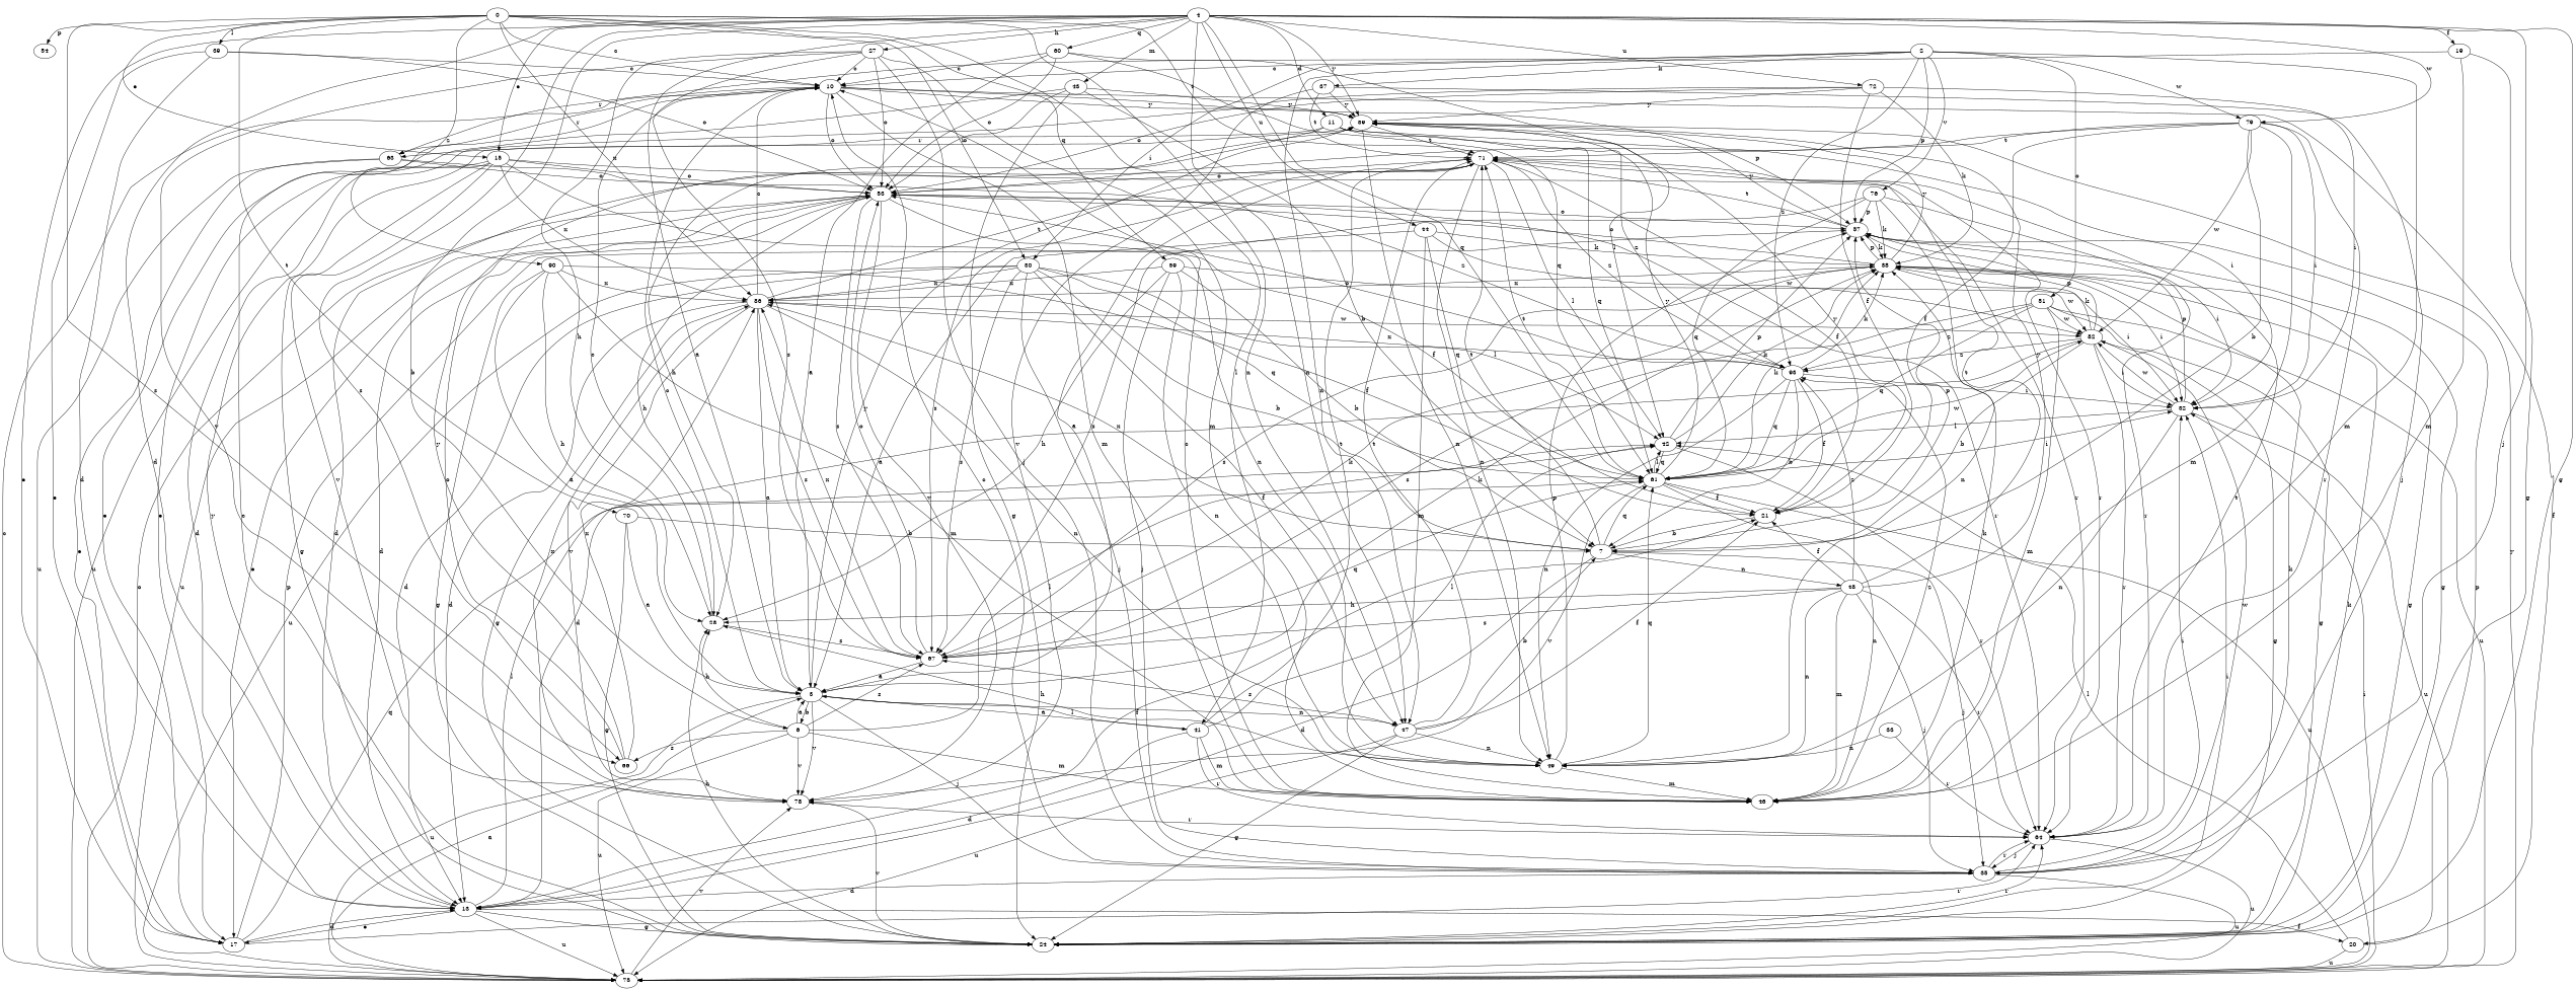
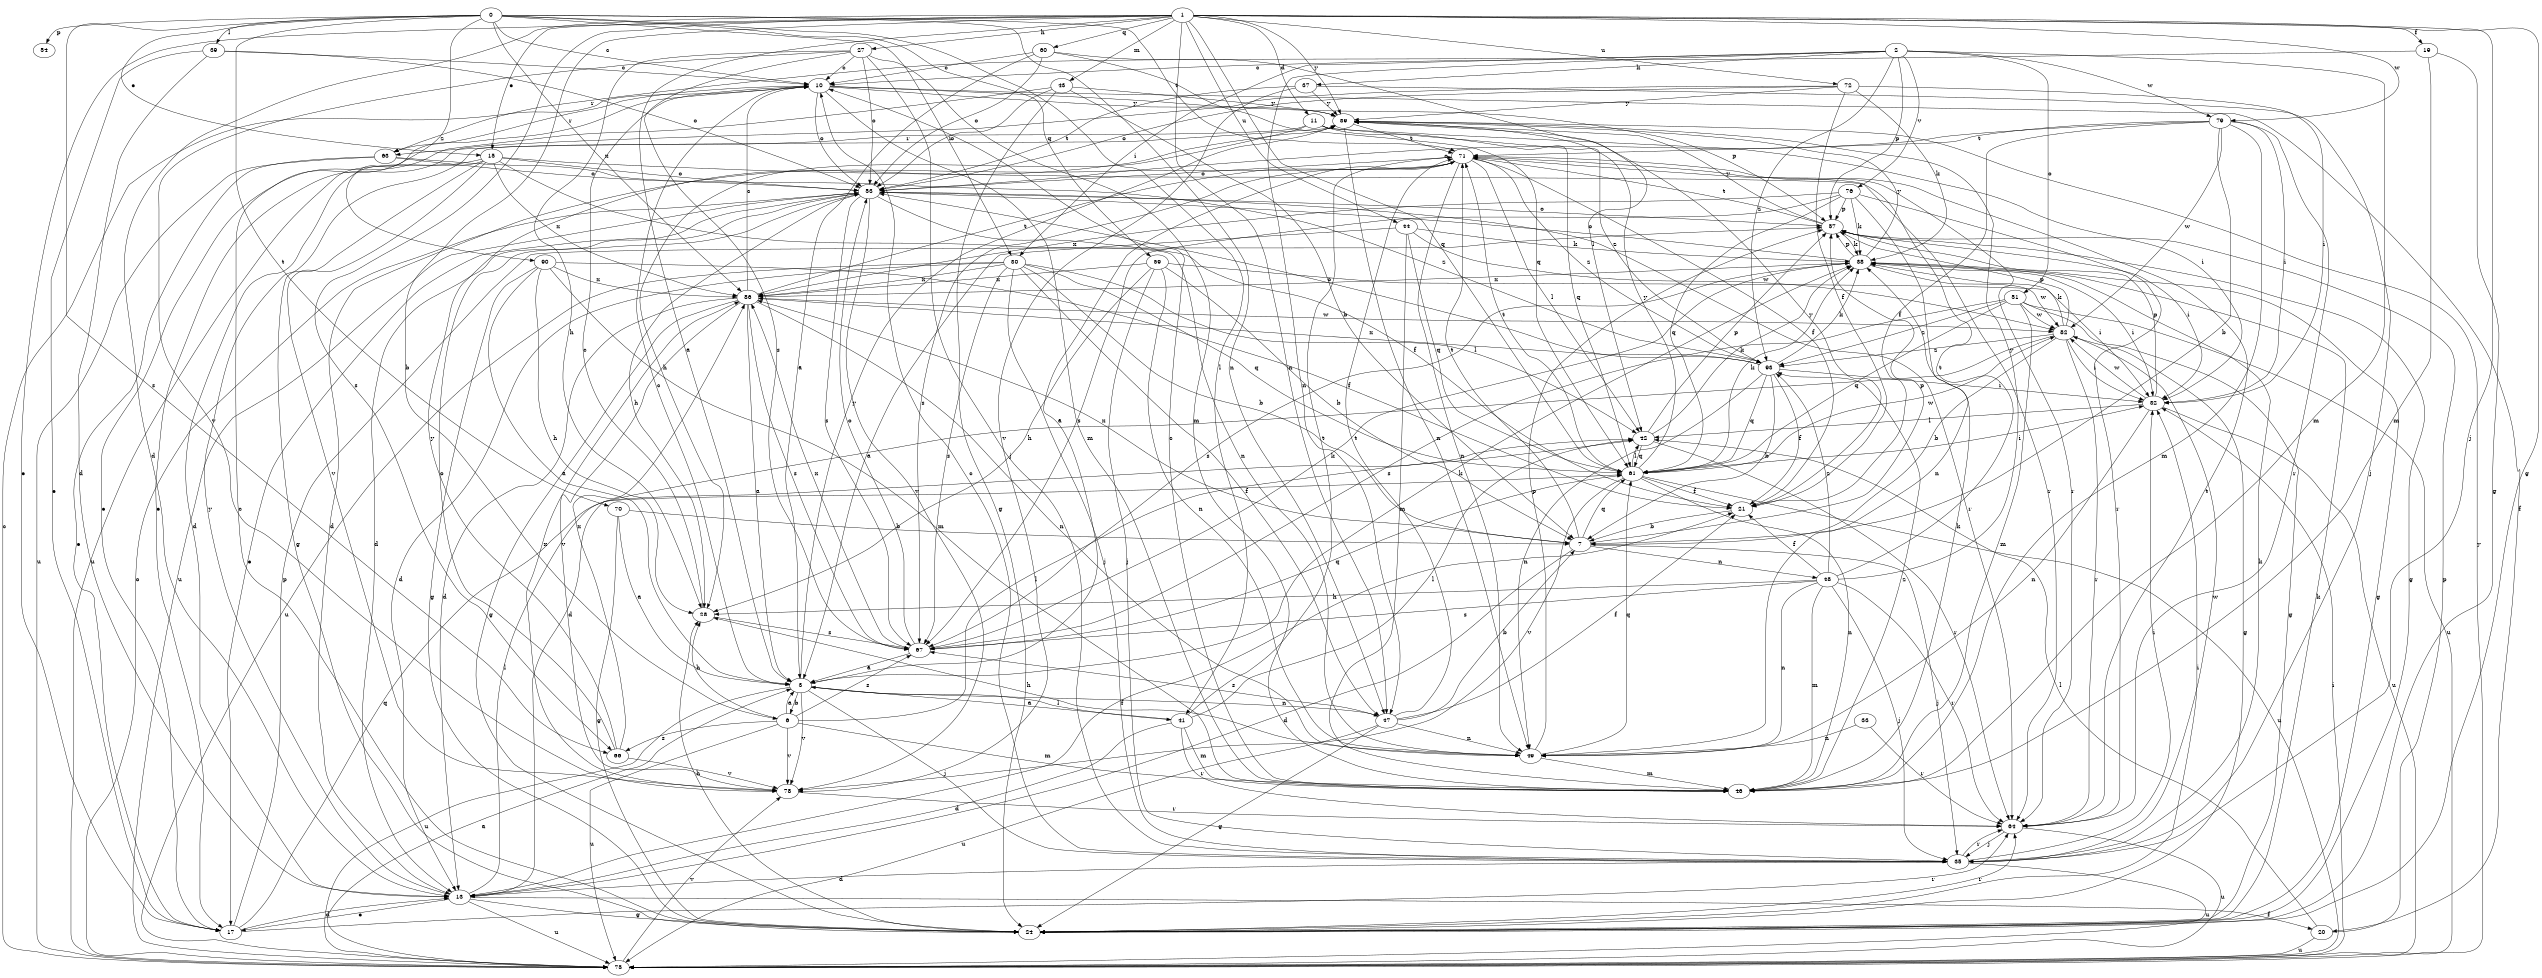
  strict digraph {
    0
    10
    15
    30
    39
    41
    47
    n8 [label=54]
    59
    66
    70
    71
    86
    n14 [label=90]
    89
    46
    57
    63
    20
    53
    13
    24
    75
    78
    49
    64
    35
    61
    42
    67
    7
    17
    3
    21
    28
    32
    93
    82
-   1 [label=4]
+   1
    6
    11
    19
    27
    43
    60
    72
    n47 [label=44]
    79
    38
    33
    2
    37
    51
    76
    48
    0 -> 10 [label=c]
    0 -> 15 [label=e]
    0 -> 30 [label=i]
    0 -> 39 [label=l]
    0 -> 41 [label=l]
    0 -> 47 [label=n]
    0 -> n8 [label=p]
    0 -> 59 [label=q]
    0 -> 66 [label=s]
    0 -> 70 [label=t]
    0 -> 71 [label=t]
    0 -> 86 [label=x]
    0 -> n14 [label=z]
    10 -> 89 [label=y]
    10 -> 46 [label=m]
    10 -> 57 [label=p]
    10 -> 63 [label=r]
    10 -> 20 [label=f]
    10 -> 53 [label=o]
    15 -> 86 [label=x]
    15 -> 53 [label=o]
    15 -> 13 [label=d]
    15 -> 24 [label=g]
    15 -> 75 [label=u]
    15 -> 78 [label=v]
    15 -> 49 [label=n]
    15 -> 64 [label=r]
    30 -> 47 [label=f]
    30 -> 86 [label=x]
    30 -> 13 [label=d]
    30 -> 75 [label=u]
    30 -> 35 [label=j]
    30 -> 61 [label=q]
    30 -> 42 [label=l]
    30 -> 67 [label=s]
    30 -> 7 [label=b]
    39 -> 10 [label=c]
    39 -> 53 [label=o]
    39 -> 13 [label=d]
    39 -> 17 [label=e]
    41 -> 71 [label=t]
    41 -> 46 [label=m]
    41 -> 13 [label=d]
    41 -> 64 [label=r]
    41 -> 42 [label=l]
    41 -> 3 [label=a]
    47 -> 71 [label=t]
    47 -> 24 [label=g]
    47 -> 75 [label=u]
    47 -> 49 [label=n]
    47 -> 67 [label=s]
    47 -> 7 [label=b]
    47 -> 21 [label=f]
    59 -> 86 [label=x]
    59 -> 49 [label=n]
    59 -> 35 [label=j]
    59 -> 7 [label=b]
    59 -> 28 [label=h]
    59 -> 32 [label=i]
    66 -> 86 [label=x]
    66 -> 89 [label=y]
    66 -> 53 [label=o]
-   24 -> 78 [label=v]
+   66 -> 78 [label=v]
    70 -> 24 [label=g]
    70 -> 7 [label=b]
    70 -> 3 [label=a]
    71 -> 53 [label=o]
    71 -> 13 [label=d]
    71 -> 49 [label=n]
    71 -> 64 [label=r]
    71 -> 42 [label=l]
    71 -> 67 [label=s]
    71 -> 3 [label=a]
    71 -> 21 [label=f]
    71 -> 93 [label=z]
    86 -> 10 [label=c]
    86 -> 71 [label=t]
    86 -> 13 [label=d]
    86 -> 24 [label=g]
    86 -> 78 [label=v]
    86 -> 49 [label=n]
    86 -> 67 [label=s]
    86 -> 3 [label=a]
    86 -> 82 [label=w]
    n14 -> 86 [label=x]
    n14 -> 46 [label=m]
    n14 -> 24 [label=g]
    n14 -> 3 [label=a]
    n14 -> 21 [label=f]
    n14 -> 28 [label=h]
    89 -> 71 [label=t]
    89 -> 49 [label=n]
    46 -> 10 [label=c]
    46 -> 93 [label=z]
    46 -> 38 [label=k]
    57 -> 71 [label=t]
    57 -> 89 [label=y]
    57 -> 24 [label=g]
    57 -> 32 [label=i]
    57 -> 38 [label=k]
    63 -> 53 [label=o]
    63 -> 75 [label=u]
    63 -> 17 [label=e]
    63 -> 93 [label=z]
    20 -> 57 [label=p]
    20 -> 75 [label=u]
    20 -> 42 [label=l]
    53 -> 57 [label=o]
    53 -> 13 [label=d]
    53 -> 75 [label=u]
    53 -> 78 [label=v]
    53 -> 64 [label=r]
    53 -> 67 [label=s]
    53 -> 17 [label=e]
    53 -> 21 [label=f]
    53 -> 28 [label=h]
    13 -> 89 [label=y]
    13 -> 20 [label=f]
    13 -> 24 [label=g]
    13 -> 75 [label=u]
    13 -> 42 [label=l]
    13 -> 17 [label=e]
    13 -> 21 [label=f]
    24 -> 10 [label=c]
    24 -> 64 [label=r]
    24 -> 28 [label=h]
    24 -> 32 [label=i]
    24 -> 38 [label=k]
    75 -> 10 [label=c]
    75 -> 89 [label=y]
    75 -> 53 [label=o]
    75 -> 78 [label=v]
    75 -> 3 [label=a]
    75 -> 32 [label=i]
    78 -> 86 [label=x]
    78 -> 64 [label=r]
    49 -> 46 [label=m]
    49 -> 57 [label=p]
    49 -> 61 [label=q]
    49 -> 28 [label=h]
    64 -> 71 [label=t]
    64 -> 75 [label=u]
    64 -> 35 [label=j]
    35 -> 10 [label=c]
    35 -> 13 [label=d]
    35 -> 75 [label=u]
    35 -> 64 [label=r]
    35 -> 32 [label=i]
    35 -> 82 [label=w]
    35 -> 38 [label=k]
    61 -> 71 [label=t]
    61 -> 89 [label=y]
    61 -> 46 [label=n]
    61 -> 75 [label=u]
    61 -> 78 [label=v]
    61 -> 42 [label=l]
    61 -> 21 [label=f]
    61 -> 32 [label=i]
    61 -> 82 [label=w]
    61 -> 38 [label=k]
    42 -> 57 [label=p]
    42 -> 64 [label=r]
    42 -> 61 [label=q]
    42 -> 38 [label=k]
    67 -> 86 [label=x]
    67 -> 53 [label=o]
    67 -> 61 [label=q]
    67 -> 3 [label=a]
    67 -> 38 [label=k]
    7 -> 71 [label=t]
    7 -> 86 [label=x]
    7 -> 57 [label=p]
    7 -> 13 [label=d]
    7 -> 35 [label=j]
    7 -> 61 [label=q]
    7 -> 48 [label=n]
    17 -> 57 [label=p]
    17 -> 13 [label=d]
    17 -> 64 [label=r]
    17 -> 61 [label=q]
    3 -> 10 [label=c]
    3 -> 41 [label=l]
    3 -> 47 [label=n]
    3 -> 89 [label=y]
    3 -> 75 [label=u]
    3 -> 78 [label=v]
    3 -> 35 [label=j]
    3 -> 6 [label=b]
    3 -> 38 [label=k]
    21 -> 89 [label=y]
    21 -> 7 [label=b]
    28 -> 10 [label=c]
    28 -> 67 [label=s]
    32 -> 57 [label=p]
    32 -> 75 [label=u]
    32 -> 49 [label=n]
    32 -> 42 [label=l]
    32 -> 82 [label=w]
    93 -> 86 [label=x]
    93 -> 53 [label=o]
    93 -> 49 [label=n]
    93 -> 61 [label=q]
    93 -> 7 [label=b]
    93 -> 21 [label=f]
    93 -> 32 [label=i]
    93 -> 38 [label=k]
    82 -> 57 [label=p]
    82 -> 13 [label=d]
    82 -> 24 [label=g]
    82 -> 64 [label=r]
    82 -> 7 [label=b]
    82 -> 32 [label=i]
    82 -> 93 [label=z]
    82 -> 38 [label=k]
    1 -> 15 [label=e]
    1 -> 47 [label=n]
    1 -> 66 [label=s]
    1 -> 89 [label=y]
    1 -> 13 [label=d]
    1 -> 24 [label=g]
    1 -> 35 [label=j]
    1 -> 61 [label=q]
    1 -> 17 [label=e]
    1 -> 3 [label=a]
    1 -> 6 [label=b]
    1 -> 11 [label=d]
    1 -> 19 [label=f]
    1 -> 27 [label=h]
    1 -> 43 [label=m]
    1 -> 60 [label=q]
    1 -> 72 [label=u]
    1 -> n47 [label=u]
    1 -> 79 [label=w]
    6 -> 66 [label=s]
    6 -> 46 [label=m]
    6 -> 75 [label=u]
    6 -> 78 [label=v]
    6 -> 42 [label=l]
    6 -> 67 [label=s]
    6 -> 3 [label=a]
    6 -> 28 [label=h]
    11 -> 63 [label=r]
    11 -> 61 [label=q]
    11 -> 28 [label=h]
    11 -> 32 [label=i]
    11 -> 93 [label=z]
    19 -> 10 [label=c]
    19 -> 46 [label=m]
    19 -> 24 [label=g]
    27 -> 10 [label=c]
    27 -> 46 [label=m]
    27 -> 53 [label=o]
    27 -> 78 [label=v]
    27 -> 35 [label=j]
    27 -> 67 [label=s]
    27 -> 28 [label=h]
    43 -> 89 [label=y]
    43 -> 53 [label=o]
    43 -> 24 [label=g]
    43 -> 7 [label=b]
    43 -> 17 [label=e]
    60 -> 10 [label=c]
    60 -> 53 [label=o]
    60 -> 61 [label=q]
    60 -> 42 [label=l]
    60 -> 3 [label=a]
    72 -> 89 [label=y]
    72 -> 53 [label=o]
    72 -> 17 [label=e]
    72 -> 21 [label=f]
    72 -> 32 [label=i]
    72 -> 38 [label=k]
    n47 -> 46 [label=m]
    n47 -> 61 [label=q]
    n47 -> 3 [label=a]
    n47 -> 82 [label=w]
    n47 -> 38 [label=k]
    79 -> 71 [label=t]
    79 -> 46 [label=m]
    79 -> 53 [label=o]
    79 -> 64 [label=r]
    79 -> 7 [label=b]
    79 -> 21 [label=f]
    79 -> 32 [label=i]
    79 -> 82 [label=w]
    38 -> 86 [label=x]
    38 -> 89 [label=y]
    38 -> 57 [label=p]
    38 -> 53 [label=o]
    38 -> 24 [label=g]
    38 -> 67 [label=s]
    38 -> 32 [label=i]
    38 -> 82 [label=w]
    33 -> 49 [label=n]
    33 -> 64 [label=r]
    2 -> 30 [label=i]
    2 -> 47 [label=n]
    2 -> 46 [label=m]
    2 -> 57 [label=p]
    2 -> 63 [label=r]
    2 -> 93 [label=z]
    2 -> 79 [label=w]
    2 -> 37 [label=k]
    2 -> 51 [label=o]
    2 -> 76 [label=v]
-   37 -> 71 [label=t]
+   37 -> 53 [label=t]
    37 -> 89 [label=y]
    37 -> 78 [label=v]
    37 -> 35 [label=j]
    51 -> 46 [label=m]
    51 -> 24 [label=g]
    51 -> 75 [label=u]
    51 -> 61 [label=q]
    51 -> 67 [label=s]
    51 -> 93 [label=z]
    51 -> 82 [label=w]
+   76 -> 86 [label=x]
    76 -> 57 [label=p]
    76 -> 49 [label=n]
    76 -> 64 [label=r]
    76 -> 61 [label=q]
    76 -> 67 [label=s]
    76 -> 38 [label=k]
    48 -> 71 [label=t]
    48 -> 89 [label=y]
    48 -> 46 [label=m]
    48 -> 49 [label=n]
    48 -> 64 [label=r]
    48 -> 35 [label=j]
    48 -> 67 [label=s]
    48 -> 21 [label=f]
    48 -> 28 [label=h]
    48 -> 93 [label=z]
  }
